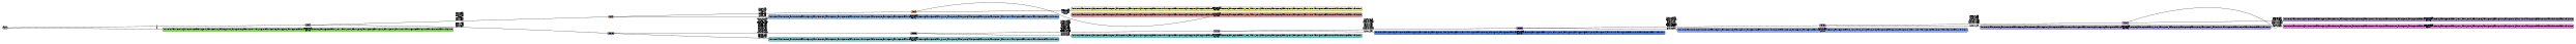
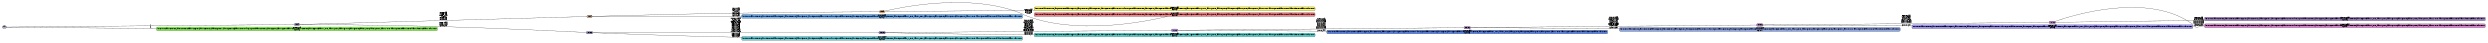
  graph {
    ranksep="0 equally"
    splines=straight
    rankdir=LR
    node [color=black fontcolor=black fontname=helvetica penwidth=3 shape=box style="filled, rounded"]
    edge [color=black fontname=helvetica penwidth=3]
    n1 [fillcolor="#fffc55" label="$12500 to 14999\nProb: $1 000 to 2 999:0.0 $10000 to 12499:0.5 $110000 to $129999:0.0 $12500 to 14999:0.5 $130000 to $149999:0.0 $15000 to 17499:0.0 $150000 to $169999:0.0 $170000 or over:0.0 $17500 to 19999:0.0 $20000 to 22499:0.0 $22500 to 24999:0.0 $25000 to 29999:0.0 $3 000 to 3 999:0.0 $30000 to 34999:0.0 $35000 to 39999:0.0 $4 000 to 4 999:0.0 $40000 to 49999:0.0 $5 000 to 5 999:0.0 $50000 to 59999:0.0 $6 000 to 6 999:0.0 $60000 to 74999:0.0 $7 000 to 7 999:0.0 $75000 to $89999:0.0 $8 000 to 9 999:0.0 $90000 to $109999:0.0 under $1 000:0.0\nFrac: 0.061"]
    n2 [fillcolor="#ffb46f" label=rincome]
    n3 [fillcolor="#ff7f82" label="$8 000 to 9 999\nProb: $1 000 to 2 999:0.3 $10000 to 12499:0.0 $110000 to $129999:0.0 $12500 to 14999:0.0 $130000 to $149999:0.0 $15000 to 17499:0.0 $150000 to $169999:0.0 $170000 or over:0.0 $17500 to 19999:0.0 $20000 to 22499:0.0 $22500 to 24999:0.0 $25000 to 29999:0.0 $3 000 to 3 999:0.0 $30000 to 34999:0.0 $35000 to 39999:0.0 $4 000 to 4 999:0.0 $40000 to 49999:0.0 $5 000 to 5 999:0.0 $50000 to 59999:0.0 $6 000 to 6 999:0.0 $60000 to 74999:0.0 $7 000 to 7 999:0.1 $75000 to $89999:0.0 $8 000 to 9 999:0.3 $90000 to $109999:0.0 under $1 000:0.3\nFrac: 0.083"]
    n4 [fillcolor="#dbb492" label=rincome]
    n5 [fillcolor="#70b5ff" label="$3 000 to 3 999\nProb: $1 000 to 2 999:0.0 $10000 to 12499:0.0 $110000 to $129999:0.0 $12500 to 14999:0.0 $130000 to $149999:0.0 $15000 to 17499:0.0 $150000 to $169999:0.0 $170000 or over:0.0 $17500 to 19999:0.0 $20000 to 22499:0.0 $22500 to 24999:0.0 $25000 to 29999:0.0 $3 000 to 3 999:0.5 $30000 to 34999:0.0 $35000 to 39999:0.0 $4 000 to 4 999:0.3 $40000 to 49999:0.0 $5 000 to 5 999:0.0 $50000 to 59999:0.0 $6 000 to 6 999:0.2 $60000 to 74999:0.0 $7 000 to 7 999:0.0 $75000 to $89999:0.0 $8 000 to 9 999:0.0 $90000 to $109999:0.0 under $1 000:0.0\nFrac: 0.047"]
    n6 [fillcolor="#afa1ce" label=rincome]
    n7 [fillcolor="#a39ddd" label=INCOME16]
    n8 [fillcolor="#ad91d2" label="$90000 to $109999\nProb: $1 000 to 2 999:0.0 $10000 to 12499:0.0 $110000 to $129999:0.0 $12500 to 14999:0.0 $130000 to $149999:0.0 $15000 to 17499:0.0 $150000 to $169999:0.0 $170000 or over:0.0 $17500 to 19999:0.1 $20000 to 22499:0.0 $22500 to 24999:0.2 $25000 to 29999:0.0 $3 000 to 3 999:0.0 $30000 to 34999:0.0 $35000 to 39999:0.1 $4 000 to 4 999:0.0 $40000 to 49999:0.1 $5 000 to 5 999:0.0 $50000 to 59999:0.1 $6 000 to 6 999:0.0 $60000 to 74999:0.1 $7 000 to 7 999:0.0 $75000 to $89999:0.1 $8 000 to 9 999:0.0 $90000 to $109999:0.2 under $1 000:0.0\nFrac: 0.095"]
    n9 [fillcolor="#cb85cd" label=INCOME16]
    n10 [fillcolor="#d681cb" label="$75000 to $89999\nProb: $1 000 to 2 999:0.0 $10000 to 12499:0.0 $110000 to $129999:0.1 $12500 to 14999:0.0 $130000 to $149999:0.0 $15000 to 17499:0.0 $150000 to $169999:0.0 $170000 or over:0.0 $17500 to 19999:0.0 $20000 to 22499:0.0 $22500 to 24999:0.0 $25000 to 29999:0.0 $3 000 to 3 999:0.0 $30000 to 34999:0.0 $35000 to 39999:0.0 $4 000 to 4 999:0.0 $40000 to 49999:0.1 $5 000 to 5 999:0.0 $50000 to 59999:0.1 $6 000 to 6 999:0.0 $60000 to 74999:0.2 $7 000 to 7 999:0.0 $75000 to $89999:0.2 $8 000 to 9 999:0.0 $90000 to $109999:0.1 under $1 000:0.0\nFrac: 0.27"]
    n11 [fillcolor="#c188d6" label=INCOME16]
    n12 [fillcolor="#9c94f8" label="$60000 to 74999\nProb: $1 000 to 2 999:0.0 $10000 to 12499:0.0 $110000 to $129999:0.0 $12500 to 14999:0.0 $130000 to $149999:0.0 $15000 to 17499:0.0 $150000 to $169999:0.0 $170000 or over:0.0 $17500 to 19999:0.0 $20000 to 22499:0.1 $22500 to 24999:0.0 $25000 to 29999:0.1 $3 000 to 3 999:0.0 $30000 to 34999:0.1 $35000 to 39999:0.1 $4 000 to 4 999:0.0 $40000 to 49999:0.2 $5 000 to 5 999:0.0 $50000 to 59999:0.1 $6 000 to 6 999:0.0 $60000 to 74999:0.3 $7 000 to 7 999:0.0 $75000 to $89999:0.0 $8 000 to 9 999:0.0 $90000 to $109999:0.0 under $1 000:0.0\nFrac: 0.095"]
    n13 [fillcolor="#ba8cd9" label=INCOME16]
    n14 [fillcolor="#8ca7f1" label="$50000 to 59999\nProb: $1 000 to 2 999:0.0 $10000 to 12499:0.0 $110000 to $129999:0.0 $12500 to 14999:0.0 $130000 to $149999:0.0 $15000 to 17499:0.0 $150000 to $169999:0.0 $170000 or over:0.0 $17500 to 19999:0.0 $20000 to 22499:0.1 $22500 to 24999:0.0 $25000 to 29999:0.1 $3 000 to 3 999:0.0 $30000 to 34999:0.1 $35000 to 39999:0.1 $4 000 to 4 999:0.0 $40000 to 49999:0.1 $5 000 to 5 999:0.0 $50000 to 59999:0.3 $6 000 to 6 999:0.0 $60000 to 74999:0.0 $7 000 to 7 999:0.0 $75000 to $89999:0.0 $8 000 to 9 999:0.0 $90000 to $109999:0.0 under $1 000:0.0\nFrac: 0.071"]
    n15 [fillcolor="#b18ddd" label=INCOME16]
    n16 [fillcolor="#6893f8" label="$40000 to 49999\nProb: $1 000 to 2 999:0.0 $10000 to 12499:0.0 $110000 to $129999:0.0 $12500 to 14999:0.0 $130000 to $149999:0.0 $15000 to 17499:0.0 $150000 to $169999:0.0 $170000 or over:0.0 $17500 to 19999:0.0 $20000 to 22499:0.1 $22500 to 24999:0.0 $25000 to 29999:0.1 $3 000 to 3 999:0.0 $30000 to 34999:0.1 $35000 to 39999:0.0 $4 000 to 4 999:0.0 $40000 to 49999:0.6 $5 000 to 5 999:0.0 $50000 to 59999:0.0 $6 000 to 6 999:0.0 $60000 to 74999:0.0 $7 000 to 7 999:0.0 $75000 to $89999:0.0 $8 000 to 9 999:0.0 $90000 to $109999:0.0 under $1 000:0.0\nFrac: 0.063"]
    n17 [fillcolor="#a996dd" label=INCOME16]
    n18 [fillcolor="#5feae4" label="$30000 to 34999\nProb: $1 000 to 2 999:0.0 $10000 to 12499:0.0 $110000 to $129999:0.0 $12500 to 14999:0.0 $130000 to $149999:0.0 $15000 to 17499:0.0 $150000 to $169999:0.0 $170000 or over:0.0 $17500 to 19999:0.1 $20000 to 22499:0.3 $22500 to 24999:0.0 $25000 to 29999:0.1 $3 000 to 3 999:0.0 $30000 to 34999:0.4 $35000 to 39999:0.0 $4 000 to 4 999:0.0 $40000 to 49999:0.0 $5 000 to 5 999:0.1 $50000 to 59999:0.0 $6 000 to 6 999:0.0 $60000 to 74999:0.0 $7 000 to 7 999:0.0 $75000 to $89999:0.0 $8 000 to 9 999:0.0 $90000 to $109999:0.0 under $1 000:0.0\nFrac: 0.067"]
    n19 [fillcolor="#6ad4df" label="$35000 to 39999\nProb: $1 000 to 2 999:0.0 $10000 to 12499:0.0 $110000 to $129999:0.0 $12500 to 14999:0.0 $130000 to $149999:0.0 $15000 to 17499:0.1 $150000 to $169999:0.0 $170000 or over:0.0 $17500 to 19999:0.1 $20000 to 22499:0.1 $22500 to 24999:0.1 $25000 to 29999:0.2 $3 000 to 3 999:0.0 $30000 to 34999:0.0 $35000 to 39999:0.4 $4 000 to 4 999:0.0 $40000 to 49999:0.0 $5 000 to 5 999:0.1 $50000 to 59999:0.0 $6 000 to 6 999:0.0 $60000 to 74999:0.0 $7 000 to 7 999:0.0 $75000 to $89999:0.0 $8 000 to 9 999:0.0 $90000 to $109999:0.0 under $1 000:0.0\nFrac: 0.072"]
-   n20 [fillcolor="#aca8c5" label=realrinc]
+   n20 [fillcolor="#aca8c5" label=over]
    n21 [fillcolor="#8fff57" label="$170000 or over\nProb: $1 000 to 2 999:0.0 $10000 to 12499:0.0 $110000 to $129999:0.0 $12500 to 14999:0.0 $130000 to $149999:0.3 $15000 to 17499:0.0 $150000 to $169999:0.1 $170000 or over:0.6 $17500 to 19999:0.0 $20000 to 22499:0.0 $22500 to 24999:0.0 $25000 to 29999:0.0 $3 000 to 3 999:0.0 $30000 to 34999:0.0 $35000 to 39999:0.0 $4 000 to 4 999:0.0 $40000 to 49999:0.0 $5 000 to 5 999:0.0 $50000 to 59999:0.0 $6 000 to 6 999:0.0 $60000 to 74999:0.0 $7 000 to 7 999:0.0 $75000 to $89999:0.0 $8 000 to 9 999:0.0 $90000 to $109999:0.0 under $1 000:0.0\nFrac: 0.075"]
    subgraph sub_1 {
      rank=same
    }
    n2 -- n1 [label=" $10000 - 14999"]
    n2 -- n3 [label=" $1000 to 2999\n $7000 to 7999\n $8000 to 9999\n lt $1000"]
    n4 -- n2 [label=" $1000 to 2999\n $10000 - 14999\n $8000 to 9999\n lt $1000\n $7000 to 7999"]
    n4 -- n5 [label=" $3000 to 3999\n $4000 to 4999\n $6000 to 6999"]
    n6 -- n4 [label=" $1000 to 2999\n $7000 to 7999\n $4000 to 4999\n $10000 - 14999\n lt $1000\n $8000 to 9999\n $6000 to 6999\n $3000 to 3999"]
    n6 -- n7 [label=" $15000 - 19999\n $20000 - 24999\n $25000 or more\n $5000 to 5999"]
    n7 -- n17 [label=" $150000 to $169999\n $170000 or over\n $40000 to 49999\n $130000 to $149999\n $90000 to $109999\n $60000 to 74999\n $17500 to 19999\n $20000 to 22499\n $50000 to 59999\n $30000 to 34999\n $22500 to 24999\n $75000 to $89999\n $10000 to 12499\n $110000 to $129999"]
    n7 -- n19 [label=" $15000 to 17499\n $25000 to 29999\n $35000 to 39999\n $5 000 to 5 999"]
    n9 -- n8 [label=" $22500 to 24999\n $17500 to 19999\n $90000 to $109999"]
    n9 -- n10 [label=" $110000 to $129999\n $130000 to $149999\n $150000 to $169999\n $170000 or over\n $75000 to $89999"]
    n11 -- n9 [label=" $22500 to 24999\n $75000 to $89999\n $17500 to 19999\n $170000 or over\n $90000 to $109999\n $130000 to $149999\n $150000 to $169999\n $110000 to $129999"]
    n11 -- n12 [label=" $60000 to 74999"]
    n13 -- n11 [label=" $75000 to $89999\n $90000 to $109999\n $130000 to $149999\n $60000 to 74999\n $170000 or over\n $22500 to 24999\n $150000 to $169999\n $110000 to $129999\n $17500 to 19999"]
    n13 -- n14 [label=" $50000 to 59999"]
    n15 -- n13 [label=" $170000 or over\n $75000 to $89999\n $90000 to $109999\n $150000 to $169999\n $60000 to 74999\n $50000 to 59999\n $22500 to 24999\n $17500 to 19999\n $110000 to $129999\n $130000 to $149999"]
    n15 -- n16 [label=" $40000 to 49999"]
    n17 -- n15 [label=" $75000 to $89999\n $17500 to 19999\n $110000 to $129999\n $22500 to 24999\n $50000 to 59999\n $60000 to 74999\n $40000 to 49999\n $90000 to $109999\n $170000 or over\n $150000 to $169999\n $130000 to $149999"]
    n17 -- n18 [label=" $10000 to 12499\n $20000 to 22499\n $30000 to 34999"]
    n20 -- n6 [label=" c"]
    n20 -- n21 [label=" d\n e"]
  }
